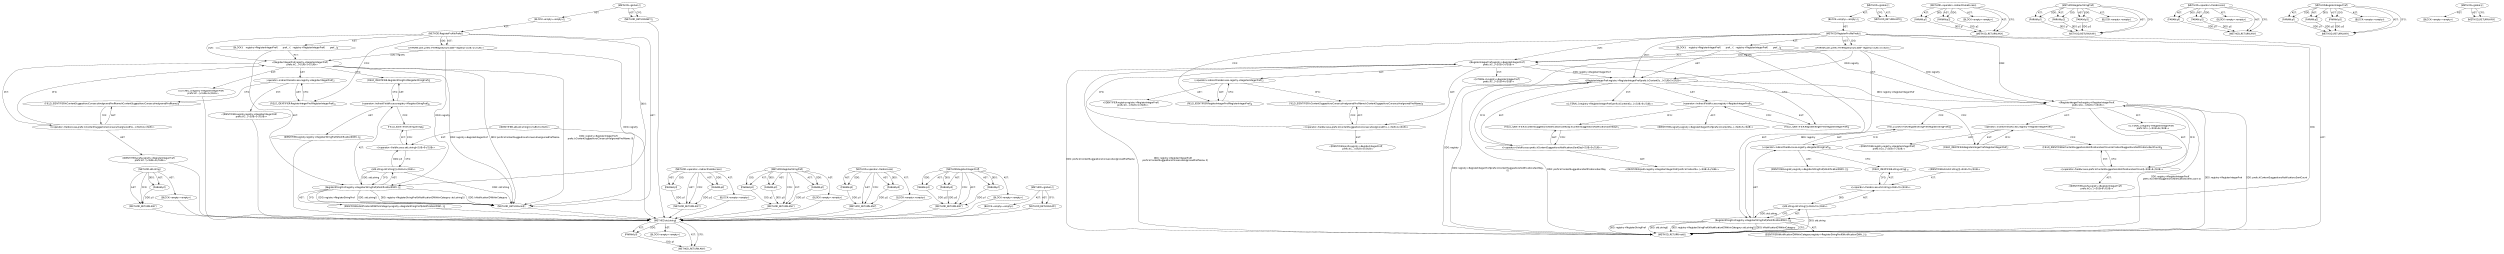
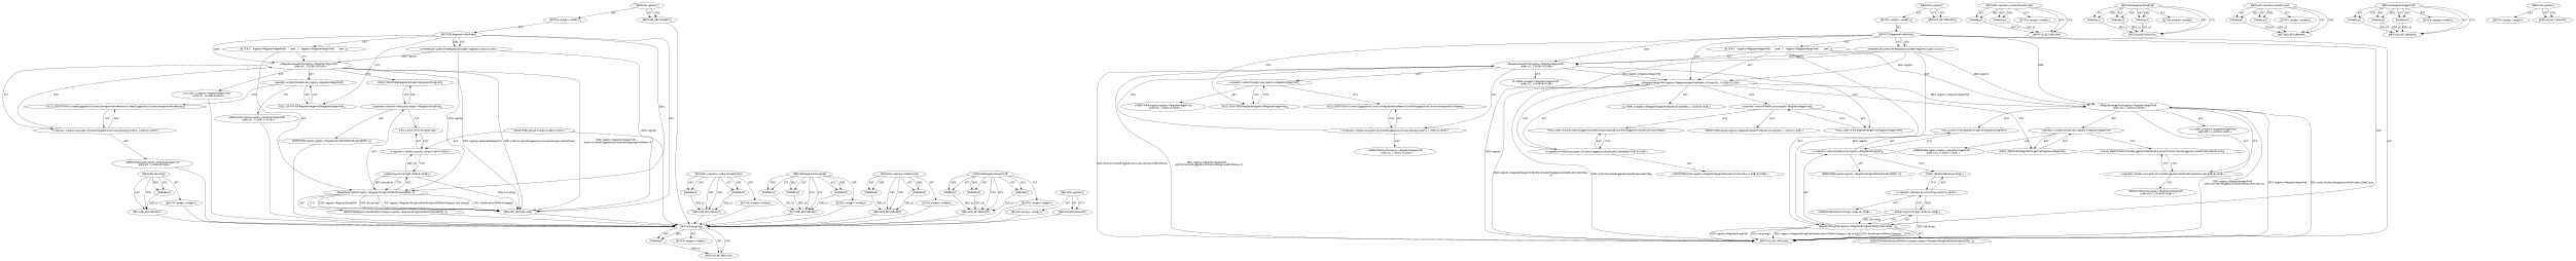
  digraph {
    fontname=Inter
    node [fontname=Inter]
    edge [fontname=Inter]
    n1 [label=<(METHOD,std.string)>]
    n2 [label=<(PARAM,p1)>]
    n3 [label=<(BLOCK,&lt;empty&gt;,&lt;empty&gt;)>]
    n4 [label=<(METHOD_RETURN,ANY)>]
    n5 [label=<(METHOD,std.string)>]
    n6 [label=<(PARAM,p1)>]
    n7 [label=<(BLOCK,&lt;empty&gt;,&lt;empty&gt;)>]
    n8 [label=<(METHOD_RETURN,ANY)>]
    n9 [label=<(METHOD,&lt;global&gt;)<SUB>1</SUB>>]
    n10 [label=<(BLOCK,&lt;empty&gt;,&lt;empty&gt;)<SUB>1</SUB>>]
    n11 [label=<(METHOD_RETURN,ANY)<SUB>1</SUB>>]
    n12 [label=<(METHOD,RegisterProfilePrefs)<SUB>1</SUB>>]
    n13 [label="<(PARAM,user_prefs::PrefRegistrySyncable* registry)<SUB>2</SUB>>"]
    n14 [label=<(BLOCK,{    registry-&gt;RegisterIntegerPref(        pref...,{    registry-&gt;RegisterIntegerPref(        pref...)<SUB>2</SUB>>]
    n15 [label="<(RegisterIntegerPref,registry-&gt;RegisterIntegerPref(\n       prefs::kC...)<SUB>3</SUB>>"]
    n16 [label=<(FIELD_IDENTIFIER,RegisterIntegerPref,RegisterIntegerPref)<SUB>3</SUB>>]
    n17 [label=<(RegisterStringPref,registry-&gt;RegisterStringPref(kNotificationIDWit...)<SUB>6</SUB>>]
    n18 [label=<(METHOD_RETURN,void)<SUB>1</SUB>>]
    n19 [label=<(&lt;operator&gt;.indirectFieldAccess,registry-&gt;RegisterIntegerPref)<SUB>3</SUB>>]
    n20 [label="<(&lt;operator&gt;.fieldAccess,prefs::kContentSuggestionsConsecutiveIgnoredPre...)<SUB>4</SUB>>"]
    n21 [label="<(LITERAL,0,registry-&gt;RegisterIntegerPref(\n       prefs::kC...)<SUB>4</SUB>>"]
    n22 [label=<(FIELD_IDENTIFIER,RegisterStringPref,RegisterStringPref)<SUB>6</SUB>>]
    n23 [label=<(&lt;operator&gt;.indirectFieldAccess,registry-&gt;RegisterStringPref)<SUB>6</SUB>>]
    n24 [label=<(IDENTIFIER,kNotificationIDWithinCategory,registry-&gt;RegisterStringPref(kNotificationIDWit...)<SUB>6</SUB>>]
    n25 [label="<(std.string,std::string())<SUB>6</SUB>>"]
    n26 [label="<(IDENTIFIER,registry,registry-&gt;RegisterIntegerPref(\n       prefs::kC...)<SUB>3</SUB>>"]
    n27 [label=<(FIELD_IDENTIFIER,kContentSuggestionsConsecutiveIgnoredPrefName,kContentSuggestionsConsecutiveIgnoredPrefName)<SUB>4</SUB>>]
    n28 [label="<(IDENTIFIER,prefs,registry-&gt;RegisterIntegerPref(\n       prefs::kC...)<SUB>4</SUB>>"]
    n29 [label=<(IDENTIFIER,registry,registry-&gt;RegisterStringPref(kNotificationIDWit...)<SUB>6</SUB>>]
    n30 [label=<(FIELD_IDENTIFIER,string,string)<SUB>6</SUB>>]
    n31 [label="<(&lt;operator&gt;.fieldAccess,std::string)<SUB>6</SUB>>"]
    n32 [label="<(IDENTIFIER,std,std::string())<SUB>6</SUB>>"]
    n33 [label=<(METHOD,&lt;operator&gt;.indirectFieldAccess)>]
    n34 [label=<(PARAM,p1)>]
    n35 [label=<(PARAM,p2)>]
    n36 [label=<(BLOCK,&lt;empty&gt;,&lt;empty&gt;)>]
    n37 [label=<(METHOD_RETURN,ANY)>]
    n38 [label=<(METHOD,RegisterStringPref)>]
    n39 [label=<(PARAM,p1)>]
    n40 [label=<(PARAM,p2)>]
    n41 [label=<(PARAM,p3)>]
    n42 [label=<(BLOCK,&lt;empty&gt;,&lt;empty&gt;)>]
    n43 [label=<(METHOD_RETURN,ANY)>]
    n44 [label=<(METHOD,&lt;operator&gt;.fieldAccess)>]
    n45 [label=<(PARAM,p1)>]
    n46 [label=<(PARAM,p2)>]
    n47 [label=<(BLOCK,&lt;empty&gt;,&lt;empty&gt;)>]
    n48 [label=<(METHOD_RETURN,ANY)>]
    n49 [label=<(METHOD,RegisterIntegerPref)>]
    n50 [label=<(PARAM,p1)>]
    n51 [label=<(PARAM,p2)>]
    n52 [label=<(PARAM,p3)>]
    n53 [label=<(BLOCK,&lt;empty&gt;,&lt;empty&gt;)>]
    n54 [label=<(METHOD_RETURN,ANY)>]
    n55 [label=<(METHOD,&lt;global&gt;)<SUB>1</SUB>>]
    n56 [label=<(BLOCK,&lt;empty&gt;,&lt;empty&gt;)>]
    n57 [label=<(METHOD_RETURN,ANY)>]
    n58 [label=<(METHOD,&lt;global&gt;)<SUB>1</SUB>>]
    n59 [label=<(BLOCK,&lt;empty&gt;,&lt;empty&gt;)<SUB>1</SUB>>]
    n60 [label=<(METHOD_RETURN,ANY)<SUB>1</SUB>>]
    n61 [label=<(METHOD,RegisterProfilePrefs)<SUB>1</SUB>>]
    n62 [label="<(PARAM,user_prefs::PrefRegistrySyncable* registry)<SUB>2</SUB>>"]
    n63 [label=<(BLOCK,{    registry-&gt;RegisterIntegerPref(        pref...,{    registry-&gt;RegisterIntegerPref(        pref...)<SUB>2</SUB>>]
    n64 [label="<(RegisterIntegerPref,registry-&gt;RegisterIntegerPref(\n       prefs::kC...)<SUB>3</SUB>>"]
    n65 [label=<(FIELD_IDENTIFIER,RegisterIntegerPref,RegisterIntegerPref)<SUB>3</SUB>>]
    n66 [label="<(RegisterIntegerPref,registry-&gt;RegisterIntegerPref(prefs::kContentSu...)<SUB>5</SUB>>"]
    n67 [label="<(RegisterIntegerPref,registry-&gt;RegisterIntegerPref(\n      prefs::kCo...)<SUB>7</SUB>>"]
    n68 [label=<(RegisterStringPref,registry-&gt;RegisterStringPref(kNotificationIDWit...)<SUB>10</SUB>>]
    n69 [label=<(METHOD_RETURN,void)<SUB>1</SUB>>]
    n70 [label=<(&lt;operator&gt;.indirectFieldAccess,registry-&gt;RegisterIntegerPref)<SUB>3</SUB>>]
    n71 [label="<(&lt;operator&gt;.fieldAccess,prefs::kContentSuggestionsConsecutiveIgnoredPre...)<SUB>4</SUB>>"]
    n72 [label="<(LITERAL,0,registry-&gt;RegisterIntegerPref(\n       prefs::kC...)<SUB>4</SUB>>"]
    n73 [label=<(FIELD_IDENTIFIER,RegisterIntegerPref,RegisterIntegerPref)<SUB>5</SUB>>]
    n74 [label=<(&lt;operator&gt;.indirectFieldAccess,registry-&gt;RegisterIntegerPref)<SUB>5</SUB>>]
    n75 [label="<(&lt;operator&gt;.fieldAccess,prefs::kContentSuggestionsNotificationsSentDay)<SUB>5</SUB>>"]
    n76 [label="<(LITERAL,0,registry-&gt;RegisterIntegerPref(prefs::kContentSu...)<SUB>6</SUB>>"]
    n77 [label=<(FIELD_IDENTIFIER,RegisterIntegerPref,RegisterIntegerPref)<SUB>7</SUB>>]
    n78 [label=<(&lt;operator&gt;.indirectFieldAccess,registry-&gt;RegisterIntegerPref)<SUB>7</SUB>>]
    n79 [label="<(&lt;operator&gt;.fieldAccess,prefs::kContentSuggestionsNotificationsSentCount)<SUB>8</SUB>>"]
    n80 [label="<(LITERAL,0,registry-&gt;RegisterIntegerPref(\n      prefs::kCo...)<SUB>8</SUB>>"]
    n81 [label=<(FIELD_IDENTIFIER,RegisterStringPref,RegisterStringPref)<SUB>10</SUB>>]
    n82 [label=<(&lt;operator&gt;.indirectFieldAccess,registry-&gt;RegisterStringPref)<SUB>10</SUB>>]
    n83 [label=<(IDENTIFIER,kNotificationIDWithinCategory,registry-&gt;RegisterStringPref(kNotificationIDWit...)<SUB>10</SUB>>]
    n84 [label="<(std.string,std::string())<SUB>10</SUB>>"]
    n85 [label="<(IDENTIFIER,registry,registry-&gt;RegisterIntegerPref(\n       prefs::kC...)<SUB>3</SUB>>"]
    n86 [label=<(FIELD_IDENTIFIER,kContentSuggestionsConsecutiveIgnoredPrefName,kContentSuggestionsConsecutiveIgnoredPrefName)<SUB>4</SUB>>]
    n87 [label="<(IDENTIFIER,prefs,registry-&gt;RegisterIntegerPref(\n       prefs::kC...)<SUB>4</SUB>>"]
    n88 [label="<(IDENTIFIER,registry,registry-&gt;RegisterIntegerPref(prefs::kContentSu...)<SUB>5</SUB>>"]
    n89 [label=<(FIELD_IDENTIFIER,kContentSuggestionsNotificationsSentDay,kContentSuggestionsNotificationsSentDay)<SUB>5</SUB>>]
    n90 [label="<(IDENTIFIER,prefs,registry-&gt;RegisterIntegerPref(prefs::kContentSu...)<SUB>5</SUB>>"]
    n91 [label="<(IDENTIFIER,registry,registry-&gt;RegisterIntegerPref(\n      prefs::kCo...)<SUB>7</SUB>>"]
    n92 [label=<(FIELD_IDENTIFIER,kContentSuggestionsNotificationsSentCount,kContentSuggestionsNotificationsSentCount)<SUB>8</SUB>>]
    n93 [label="<(IDENTIFIER,prefs,registry-&gt;RegisterIntegerPref(\n      prefs::kCo...)<SUB>8</SUB>>"]
    n94 [label=<(IDENTIFIER,registry,registry-&gt;RegisterStringPref(kNotificationIDWit...)<SUB>10</SUB>>]
    n95 [label=<(FIELD_IDENTIFIER,string,string)<SUB>10</SUB>>]
    n96 [label="<(&lt;operator&gt;.fieldAccess,std::string)<SUB>10</SUB>>"]
    n97 [label="<(IDENTIFIER,std,std::string())<SUB>10</SUB>>"]
    n98 [label=<(METHOD,&lt;operator&gt;.indirectFieldAccess)>]
    n99 [label=<(PARAM,p1)>]
    n100 [label=<(PARAM,p2)>]
    n101 [label=<(BLOCK,&lt;empty&gt;,&lt;empty&gt;)>]
    n102 [label=<(METHOD_RETURN,ANY)>]
    n103 [label=<(METHOD,RegisterStringPref)>]
    n104 [label=<(PARAM,p1)>]
    n105 [label=<(PARAM,p2)>]
    n106 [label=<(PARAM,p3)>]
    n107 [label=<(BLOCK,&lt;empty&gt;,&lt;empty&gt;)>]
    n108 [label=<(METHOD_RETURN,ANY)>]
    n109 [label=<(METHOD,&lt;operator&gt;.fieldAccess)>]
    n110 [label=<(PARAM,p1)>]
    n111 [label=<(PARAM,p2)>]
    n112 [label=<(BLOCK,&lt;empty&gt;,&lt;empty&gt;)>]
    n113 [label=<(METHOD_RETURN,ANY)>]
    n114 [label=<(METHOD,RegisterIntegerPref)>]
    n115 [label=<(PARAM,p1)>]
    n116 [label=<(PARAM,p2)>]
    n117 [label=<(PARAM,p3)>]
    n118 [label=<(BLOCK,&lt;empty&gt;,&lt;empty&gt;)>]
    n119 [label=<(METHOD_RETURN,ANY)>]
    n120 [label=<(METHOD,&lt;global&gt;)<SUB>1</SUB>>]
    n121 [label=<(BLOCK,&lt;empty&gt;,&lt;empty&gt;)>]
    n122 [label=<(METHOD_RETURN,ANY)>]
    n1 -> n2 [label="AST: "]
    n1 -> n2 [label="DDG: "]
    n1 -> n3 [label="AST: "]
    n1 -> n4 [label="AST: "]
    n1 -> n4 [label="CFG: "]
    n2 -> n4 [label="DDG: p1"]
    n3 -> n5
    n4 -> n5
    n5 -> n6 [label="AST: "]
    n5 -> n6 [label="DDG: "]
    n5 -> n7 [label="AST: "]
    n5 -> n8 [label="AST: "]
    n5 -> n8 [label="CFG: "]
    n6 -> n8 [label="DDG: p1"]
    n9 -> n10 [label="AST: "]
    n9 -> n11 [label="AST: "]
    n9 -> n11 [label="CFG: "]
    n10 -> n12 [label="AST: "]
    n11 -> n5
    n12 -> n13 [label="AST: "]
    n12 -> n13 [label="DDG: "]
    n12 -> n14 [label="AST: "]
    n12 -> n15 [label="DDG: "]
    n12 -> n16 [label="CFG: "]
    n12 -> n17 [label="DDG: "]
    n12 -> n18 [label="AST: "]
    n13 -> n15 [label="DDG: registry"]
    n13 -> n17 [label="DDG: registry"]
    n13 -> n18 [label="DDG: registry"]
    n14 -> n15 [label="AST: "]
    n14 -> n17 [label="AST: "]
    n15 -> n18 [label="DDG: registry-&gt;RegisterIntegerPref"]
    n15 -> n18 [label="DDG: prefs::kContentSuggestionsConsecutiveIgnoredPrefName"]
    n15 -> n18 [label="DDG: registry-&gt;RegisterIntegerPref(\n       prefs::kContentSuggestionsConsecutiveIgnoredPrefName, 0)"]
    n15 -> n19 [label="AST: "]
    n15 -> n20 [label="AST: "]
    n15 -> n21 [label="AST: "]
    n15 -> n22 [label="CFG: "]
    n16 -> n19 [label="CFG: "]
    n17 -> n18 [label="CFG: "]
    n17 -> n18 [label="DDG: registry-&gt;RegisterStringPref"]
    n17 -> n18 [label="DDG: std::string()"]
    n17 -> n18 [label="DDG: registry-&gt;RegisterStringPref(kNotificationIDWithinCategory, std::string())"]
    n17 -> n18 [label="DDG: kNotificationIDWithinCategory"]
    n17 -> n23 [label="AST: "]
    n17 -> n24 [label="AST: "]
    n17 -> n25 [label="AST: "]
    n18 -> n5
    n19 -> n16 [label="AST: "]
    n19 -> n26 [label="AST: "]
    n19 -> n27 [label="CFG: "]
    n20 -> n15 [label="CFG: "]
    n20 -> n27 [label="AST: "]
    n20 -> n28 [label="AST: "]
    n21 -> n5
    n22 -> n23 [label="CFG: "]
    n23 -> n22 [label="AST: "]
    n23 -> n29 [label="AST: "]
    n23 -> n30 [label="CFG: "]
    n24 -> n5
    n25 -> n17 [label="CFG: "]
    n25 -> n17 [label="DDG: std::string"]
    n25 -> n18 [label="DDG: std::string"]
    n25 -> n31 [label="DDG: p3"]
    n26 -> n5
    n27 -> n20 [label="CFG: "]
    n28 -> n5
    n29 -> n5
    n30 -> n31 [label="CFG: "]
    n31 -> n25 [label="CFG: "]
    n31 -> n30 [label="AST: "]
    n32 -> n5
    n32 -> n31 [label="AST: "]
    n33 -> n34 [label="AST: "]
    n33 -> n34 [label="DDG: "]
    n33 -> n35 [label="AST: "]
    n33 -> n35 [label="DDG: "]
    n33 -> n36 [label="AST: "]
    n33 -> n37 [label="AST: "]
    n33 -> n37 [label="CFG: "]
    n34 -> n37 [label="DDG: p1"]
    n35 -> n37 [label="DDG: p2"]
    n36 -> n5
    n37 -> n5
    n38 -> n39 [label="AST: "]
    n38 -> n39 [label="DDG: "]
    n38 -> n40 [label="AST: "]
    n38 -> n40 [label="DDG: "]
    n38 -> n41 [label="AST: "]
    n38 -> n41 [label="DDG: "]
    n38 -> n42 [label="AST: "]
    n38 -> n43 [label="AST: "]
    n38 -> n43 [label="CFG: "]
    n39 -> n43 [label="DDG: p1"]
    n40 -> n43 [label="DDG: p2"]
    n41 -> n43 [label="DDG: p3"]
    n42 -> n5
    n43 -> n5
    n44 -> n45 [label="AST: "]
    n44 -> n45 [label="DDG: "]
    n44 -> n46 [label="AST: "]
    n44 -> n46 [label="DDG: "]
    n44 -> n47 [label="AST: "]
    n44 -> n48 [label="AST: "]
    n44 -> n48 [label="CFG: "]
    n45 -> n48 [label="DDG: p1"]
    n46 -> n48 [label="DDG: p2"]
    n47 -> n5
    n48 -> n5
    n49 -> n50 [label="AST: "]
    n49 -> n50 [label="DDG: "]
    n49 -> n51 [label="AST: "]
    n49 -> n51 [label="DDG: "]
    n49 -> n52 [label="AST: "]
    n49 -> n52 [label="DDG: "]
    n49 -> n53 [label="AST: "]
    n49 -> n54 [label="AST: "]
    n49 -> n54 [label="CFG: "]
    n50 -> n54 [label="DDG: p1"]
    n51 -> n54 [label="DDG: p2"]
    n52 -> n54 [label="DDG: p3"]
    n53 -> n5
    n54 -> n5
    n55 -> n56 [label="AST: "]
    n55 -> n57 [label="AST: "]
    n55 -> n57 [label="CFG: "]
    n56 -> n5
    n57 -> n5
    n58 -> n59 [label="AST: "]
    n58 -> n60 [label="AST: "]
    n58 -> n60 [label="CFG: "]
    n59 -> n61 [label="AST: "]
    n61 -> n62 [label="AST: "]
    n61 -> n62 [label="DDG: "]
    n61 -> n63 [label="AST: "]
    n61 -> n64 [label="DDG: "]
    n61 -> n65 [label="CFG: "]
    n61 -> n66 [label="DDG: "]
    n61 -> n67 [label="DDG: "]
    n61 -> n68 [label="DDG: "]
    n61 -> n69 [label="AST: "]
    n62 -> n64 [label="DDG: registry"]
    n62 -> n66 [label="DDG: registry"]
    n62 -> n67 [label="DDG: registry"]
    n62 -> n68 [label="DDG: registry"]
    n62 -> n69 [label="DDG: registry"]
    n63 -> n64 [label="AST: "]
    n63 -> n66 [label="AST: "]
    n63 -> n67 [label="AST: "]
    n63 -> n68 [label="AST: "]
    n64 -> n66 [label="DDG: registry-&gt;RegisterIntegerPref"]
    n64 -> n69 [label="DDG: prefs::kContentSuggestionsConsecutiveIgnoredPrefName"]
    n64 -> n69 [label="DDG: registry-&gt;RegisterIntegerPref(\n       prefs::kContentSuggestionsConsecutiveIgnoredPrefName, 0)"]
    n64 -> n70 [label="AST: "]
    n64 -> n71 [label="AST: "]
    n64 -> n72 [label="AST: "]
    n64 -> n73 [label="CFG: "]
    n65 -> n70 [label="CFG: "]
    n66 -> n67 [label="DDG: registry-&gt;RegisterIntegerPref"]
    n66 -> n69 [label="DDG: prefs::kContentSuggestionsNotificationsSentDay"]
    n66 -> n69 [label="DDG: registry-&gt;RegisterIntegerPref(prefs::kContentSuggestionsNotificationsSentDay,\n                                0)"]
    n66 -> n74 [label="AST: "]
    n66 -> n75 [label="AST: "]
    n66 -> n76 [label="AST: "]
    n66 -> n77 [label="CFG: "]
    n67 -> n69 [label="DDG: registry-&gt;RegisterIntegerPref"]
    n67 -> n69 [label="DDG: prefs::kContentSuggestionsNotificationsSentCount"]
    n67 -> n69 [label="DDG: registry-&gt;RegisterIntegerPref(\n      prefs::kContentSuggestionsNotificationsSentCount, 0)"]
    n67 -> n78 [label="AST: "]
    n67 -> n79 [label="AST: "]
    n67 -> n80 [label="AST: "]
    n67 -> n81 [label="CFG: "]
    n68 -> n69 [label="CFG: "]
    n68 -> n69 [label="DDG: registry-&gt;RegisterStringPref"]
    n68 -> n69 [label="DDG: std::string()"]
    n68 -> n69 [label="DDG: registry-&gt;RegisterStringPref(kNotificationIDWithinCategory, std::string())"]
    n68 -> n69 [label="DDG: kNotificationIDWithinCategory"]
    n68 -> n82 [label="AST: "]
    n68 -> n83 [label="AST: "]
    n68 -> n84 [label="AST: "]
    n70 -> n65 [label="AST: "]
    n70 -> n85 [label="AST: "]
    n70 -> n86 [label="CFG: "]
    n71 -> n64 [label="CFG: "]
    n71 -> n86 [label="AST: "]
    n71 -> n87 [label="AST: "]
    n73 -> n74 [label="CFG: "]
    n74 -> n73 [label="AST: "]
    n74 -> n88 [label="AST: "]
    n74 -> n89 [label="CFG: "]
    n75 -> n66 [label="CFG: "]
    n75 -> n89 [label="AST: "]
    n75 -> n90 [label="AST: "]
    n77 -> n78 [label="CFG: "]
    n78 -> n77 [label="AST: "]
    n78 -> n91 [label="AST: "]
    n78 -> n92 [label="CFG: "]
    n79 -> n67 [label="CFG: "]
    n79 -> n92 [label="AST: "]
    n79 -> n93 [label="AST: "]
    n81 -> n82 [label="CFG: "]
    n82 -> n81 [label="AST: "]
    n82 -> n94 [label="AST: "]
    n82 -> n95 [label="CFG: "]
    n84 -> n68 [label="CFG: "]
    n84 -> n68 [label="DDG: std::string"]
    n84 -> n69 [label="DDG: std::string"]
    n84 -> n96 [label="AST: "]
    n86 -> n71 [label="CFG: "]
    n89 -> n75 [label="CFG: "]
    n92 -> n79 [label="CFG: "]
    n95 -> n96 [label="CFG: "]
    n96 -> n84 [label="DDG: "]
    n96 -> n95 [label="AST: "]
-   n97 -> n96 [label="AST: "]
+   n96 -> n97 [label="AST: "]
    n98 -> n99 [label="AST: "]
    n98 -> n99 [label="DDG: "]
    n98 -> n100 [label="AST: "]
    n98 -> n100 [label="DDG: "]
    n98 -> n101 [label="AST: "]
    n98 -> n102 [label="AST: "]
    n98 -> n102 [label="CFG: "]
    n99 -> n102 [label="DDG: p1"]
    n100 -> n102 [label="DDG: p2"]
    n103 -> n104 [label="AST: "]
    n103 -> n104 [label="DDG: "]
    n103 -> n105 [label="AST: "]
    n103 -> n105 [label="DDG: "]
    n103 -> n106 [label="AST: "]
    n103 -> n106 [label="DDG: "]
    n103 -> n107 [label="AST: "]
    n103 -> n108 [label="AST: "]
    n103 -> n108 [label="CFG: "]
    n104 -> n108 [label="DDG: p1"]
    n105 -> n108 [label="DDG: p2"]
    n106 -> n108 [label="DDG: p3"]
    n109 -> n110 [label="AST: "]
    n109 -> n110 [label="DDG: "]
    n109 -> n111 [label="AST: "]
    n109 -> n111 [label="DDG: "]
    n109 -> n112 [label="AST: "]
    n109 -> n113 [label="AST: "]
    n109 -> n113 [label="CFG: "]
    n110 -> n113 [label="DDG: p1"]
    n111 -> n113 [label="DDG: p2"]
    n114 -> n115 [label="AST: "]
    n114 -> n115 [label="DDG: "]
    n114 -> n116 [label="AST: "]
    n114 -> n116 [label="DDG: "]
    n114 -> n117 [label="AST: "]
    n114 -> n117 [label="DDG: "]
    n114 -> n118 [label="AST: "]
    n114 -> n119 [label="AST: "]
    n114 -> n119 [label="CFG: "]
    n115 -> n119 [label="DDG: p1"]
    n116 -> n119 [label="DDG: p2"]
    n117 -> n119 [label="DDG: p3"]
    n120 -> n121 [label="AST: "]
    n120 -> n122 [label="AST: "]
    n120 -> n122 [label="CFG: "]
  }
